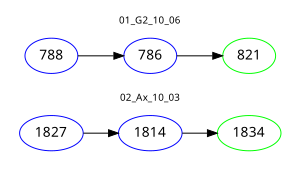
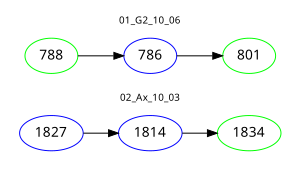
  digraph {
    fontname="Noto Sans"
    rankdir=LR
    node [color=blue fontname="Noto Sans"]
    edge [color=black fontname="Noto Sans"]
    n1 [label=1827]
    n2 [label=1814]
    n3 [color=green label=1834]
-   n4 [label=788]
+   n4 [color=green label=788]
    n5 [label=786]
-   n6 [color=green label=821]
+   n6 [color=green label=801]
    subgraph cluster_1 {
      color=white
      fontsize=10
      label="02_Ax_10_03"
      n1
      n2
      n3
    }
    subgraph cluster_2 {
      color=white
      fontsize=10
      label="01_G2_10_06"
      n4
      n5
      n6
    }
    n1 -> n2
    n2 -> n3
    n4 -> n5
    n5 -> n6
  }
